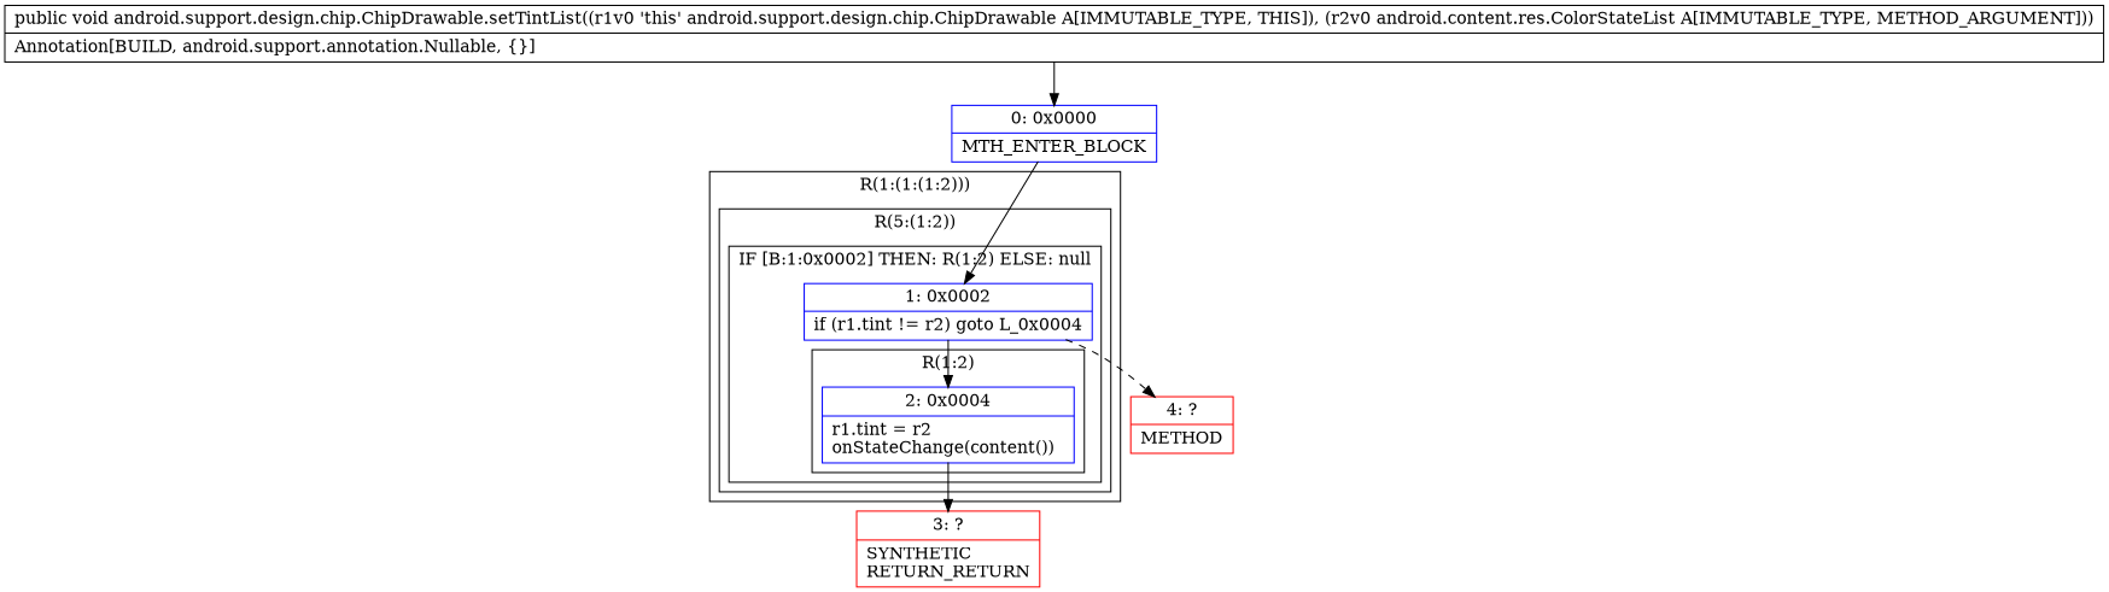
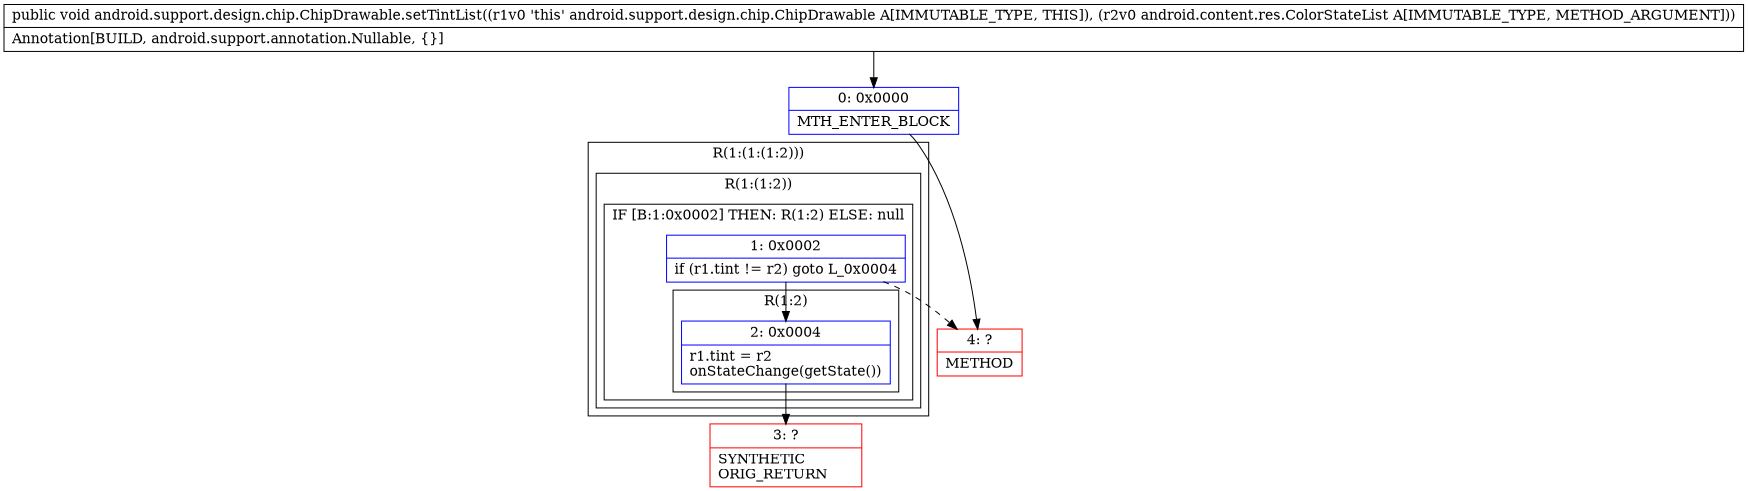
  digraph {
    node [color=blue shape=record]
-   n1 [label="{2\:\ 0x0004|r1.tint = r2\lonStateChange(content())\l}"]
+   n1 [label="{2\:\ 0x0004|r1.tint = r2\lonStateChange(getState())\l}"]
    n2 [label="{1\:\ 0x0002|if (r1.tint != r2) goto L_0x0004\l}"]
-   n3 [color=red label="{3\:\ ?|SYNTHETIC\lRETURN_RETURN\l}"]
+   n3 [color=red label="{3\:\ ?|SYNTHETIC\lORIG_RETURN\l}"]
    n4 [color=red label="{4\:\ ?|METHOD\l}"]
    n5 [label="{0\:\ 0x0000|MTH_ENTER_BLOCK\l}"]
    n6 [label="{public void android.support.design.chip.ChipDrawable.setTintList((r1v0 'this' android.support.design.chip.ChipDrawable A[IMMUTABLE_TYPE, THIS]), (r2v0 android.content.res.ColorStateList A[IMMUTABLE_TYPE, METHOD_ARGUMENT]))  | Annotation[BUILD, android.support.annotation.Nullable, \{\}]\l}" color=""]
    subgraph cluster_1 {
      label="R(1:(1:(1:2)))"
      subgraph cluster_2 {
-       label="R(5:(1:2))"
+       label="R(1:(1:2))"
        subgraph cluster_3 {
          label="IF [B:1:0x0002] THEN: R(1:2) ELSE: null"
          n2
          subgraph cluster_4 {
            label="R(1:2)"
            n1
          }
        }
      }
    }
    n1 -> n3
    n2 -> n1
    n2 -> n4 [style=dashed]
-   n5 -> n2
+   n5 -> n4
    n6 -> n5
  }
